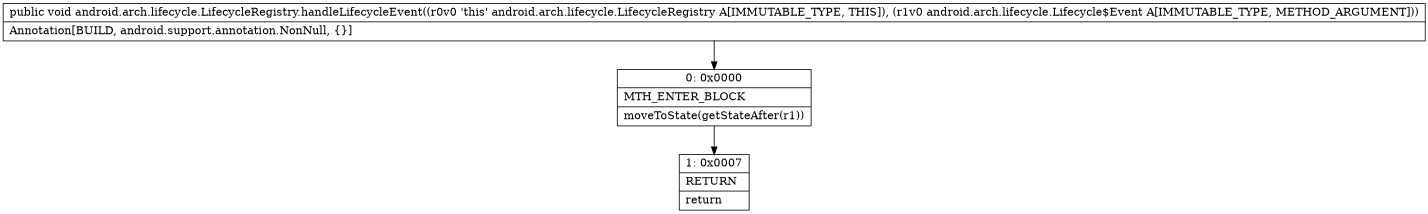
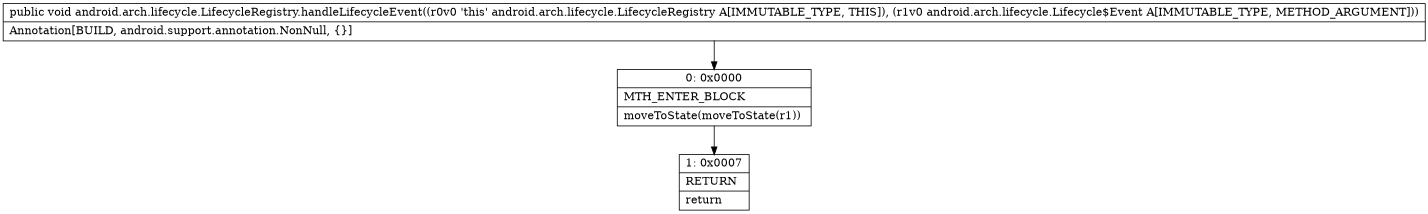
  digraph {
    node [shape=record]
-   n1 [label="{0\:\ 0x0000|MTH_ENTER_BLOCK\l|moveToState(getStateAfter(r1))\l}"]
+   n1 [label="{0\:\ 0x0000|MTH_ENTER_BLOCK\l|moveToState(moveToState(r1))\l}"]
    n2 [label="{1\:\ 0x0007|RETURN\l|return\l}"]
    n3 [label="{public void android.arch.lifecycle.LifecycleRegistry.handleLifecycleEvent((r0v0 'this' android.arch.lifecycle.LifecycleRegistry A[IMMUTABLE_TYPE, THIS]), (r1v0 android.arch.lifecycle.Lifecycle$Event A[IMMUTABLE_TYPE, METHOD_ARGUMENT]))  | Annotation[BUILD, android.support.annotation.NonNull, \{\}]\l}"]
    n1 -> n2
    n3 -> n1
  }
